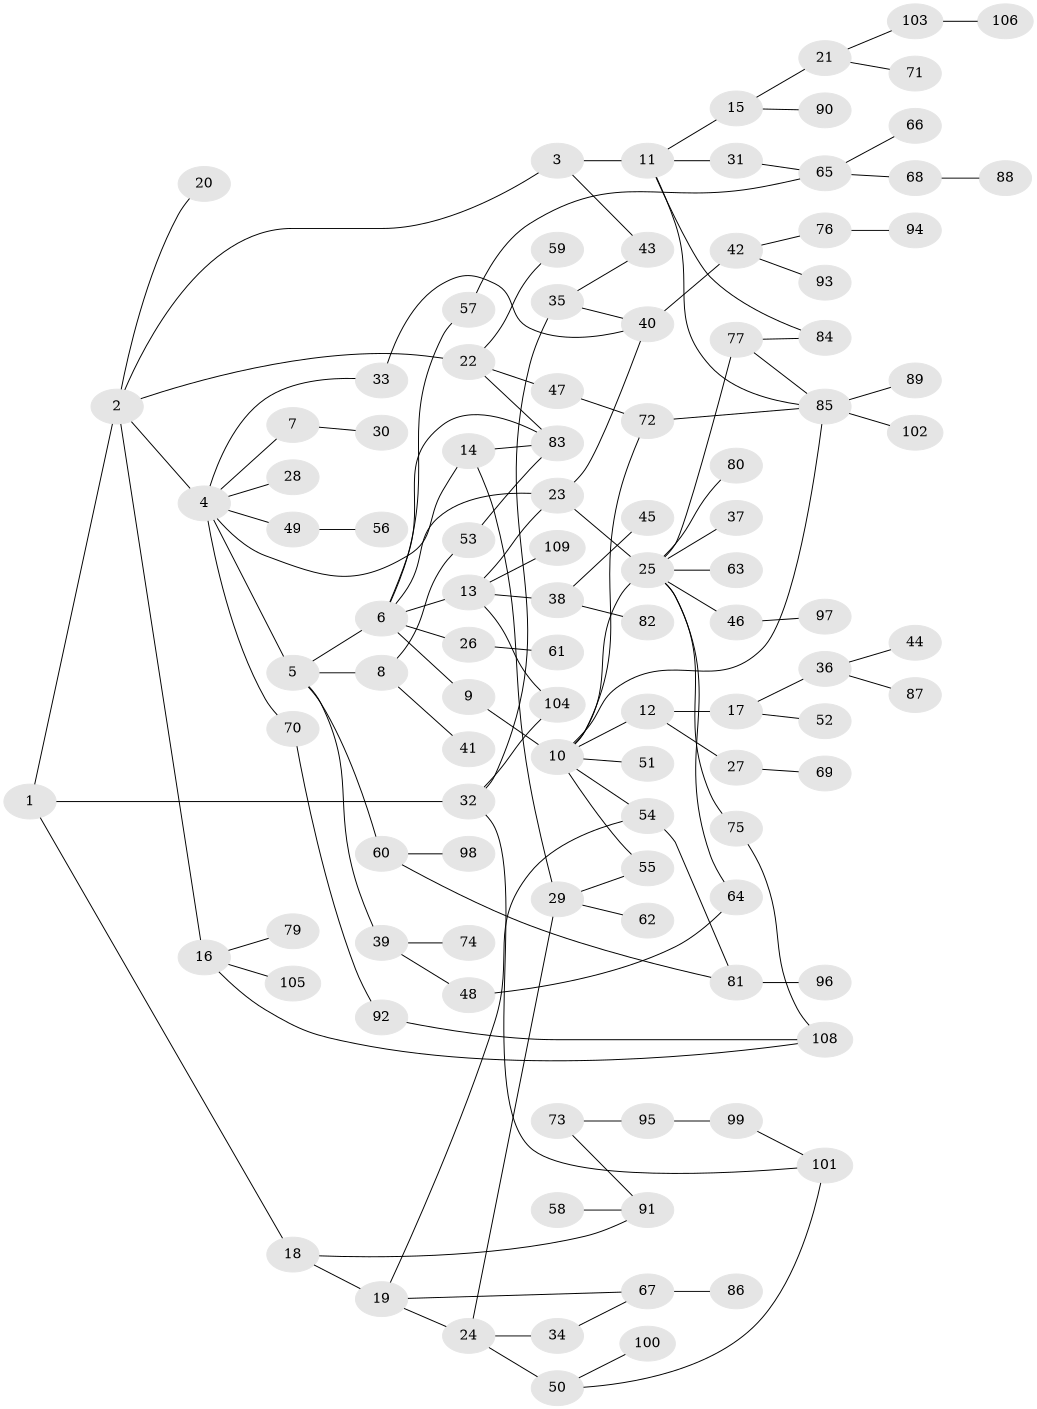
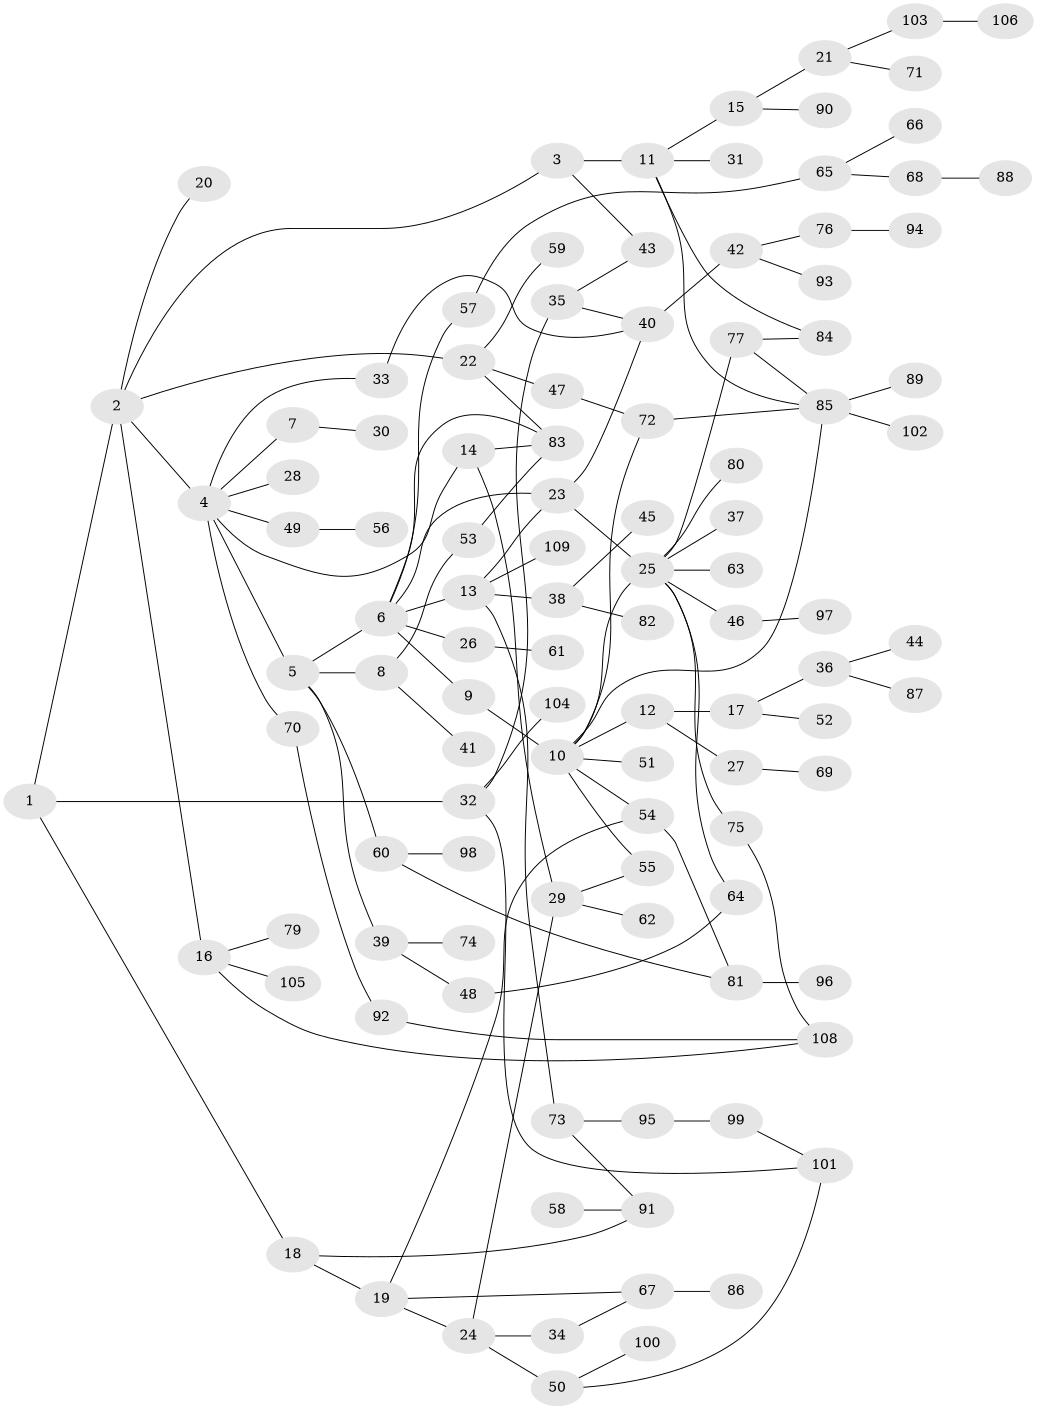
  graph {
    rankdir=LR
    node [color=gray90 style=filled]
    1
    2
    18
    32
    3
    4
    16
    20
    22
    19
    91
    35
    101
    104
    11
    43
    5
    7
    14
    28
    33
    49
    70
    79
    105
    108
    83
    47
    59
    85
    15
    31
    84
    6
    8
    39
    60
    30
    29
    40
    56
    92
    9
    13
    23
    26
    57
    41
    53
    48
    74
    81
    98
    10
    38
    73
    109
    25
    61
    65
    12
    51
    54
    55
    72
    17
    27
    37
    46
    63
    64
    75
    77
    80
    89
    102
    21
    90
    36
    52
    69
    45
    82
    95
    62
    71
    103
    44
    87
    24
    67
    34
    50
    86
    106
    42
    100
    97
    66
    68
    76
    93
    94
    58
    96
    88
    99
    1 -- 2
    1 -- 18
    1 -- 32
    2 -- 3
    2 -- 4
    2 -- 16
    2 -- 20
    2 -- 22
    18 -- 19
    18 -- 91
    32 -- 35
    32 -- 101
    32 -- 104
    3 -- 11
    3 -- 43
    4 -- 5
    4 -- 7
    4 -- 14
    4 -- 28
    4 -- 33
    4 -- 49
    4 -- 70
    16 -- 79
    16 -- 105
    16 -- 108
    22 -- 83
    22 -- 47
    22 -- 59
    19 -- 54
    19 -- 24
    19 -- 67
    35 -- 43
    35 -- 40
    11 -- 85
    11 -- 15
    11 -- 31
    11 -- 84
    5 -- 6
    5 -- 8
    5 -- 39
    5 -- 60
    7 -- 30
    14 -- 83
    14 -- 29
    33 -- 40
    49 -- 56
    70 -- 92
    47 -- 72
    85 -- 89
    85 -- 102
    15 -- 21
    15 -- 90
-   31 -- 65
    6 -- 83
    6 -- 9
    6 -- 13
    6 -- 23
    6 -- 26
    6 -- 57
    8 -- 41
    8 -- 53
    39 -- 48
    39 -- 74
    60 -- 81
    60 -- 98
    29 -- 55
    29 -- 62
    40 -- 42
    92 -- 108
    9 -- 10
    13 -- 23
    13 -- 38
-   13 -- 104
+   13 -- 73
    13 -- 109
    23 -- 40
    23 -- 25
    26 -- 61
    57 -- 65
    53 -- 83
    48 -- 64
    81 -- 96
    10 -- 85
    10 -- 25
    10 -- 12
    10 -- 51
    10 -- 54
    10 -- 55
    10 -- 72
    38 -- 45
    38 -- 82
    73 -- 91
    73 -- 95
    25 -- 37
    25 -- 46
    25 -- 63
    25 -- 64
    25 -- 75
    25 -- 77
    25 -- 80
    65 -- 66
    65 -- 68
    12 -- 17
    12 -- 27
    54 -- 81
    72 -- 85
    17 -- 36
    17 -- 52
    27 -- 69
    46 -- 97
    75 -- 108
    77 -- 85
    77 -- 84
    21 -- 71
    21 -- 103
    36 -- 44
    36 -- 87
    95 -- 99
    103 -- 106
    24 -- 29
    24 -- 34
    24 -- 50
    67 -- 86
    34 -- 67
    50 -- 101
    50 -- 100
    42 -- 76
    42 -- 93
    68 -- 88
    76 -- 94
    58 -- 91
    99 -- 101
  }
